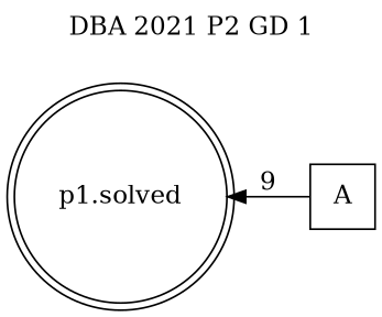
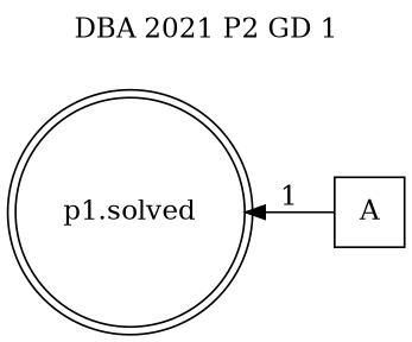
  digraph {
    label=" DBA 2021 P2 GD 1 "
    labelloc=tl
    rankdir=RL
    n1 [label=A shape=square]
    n2 [label="p1.solved" shape=doublecircle]
-   n1 -> n2 [label=9]
+   n1 -> n2 [label=1]
  }
